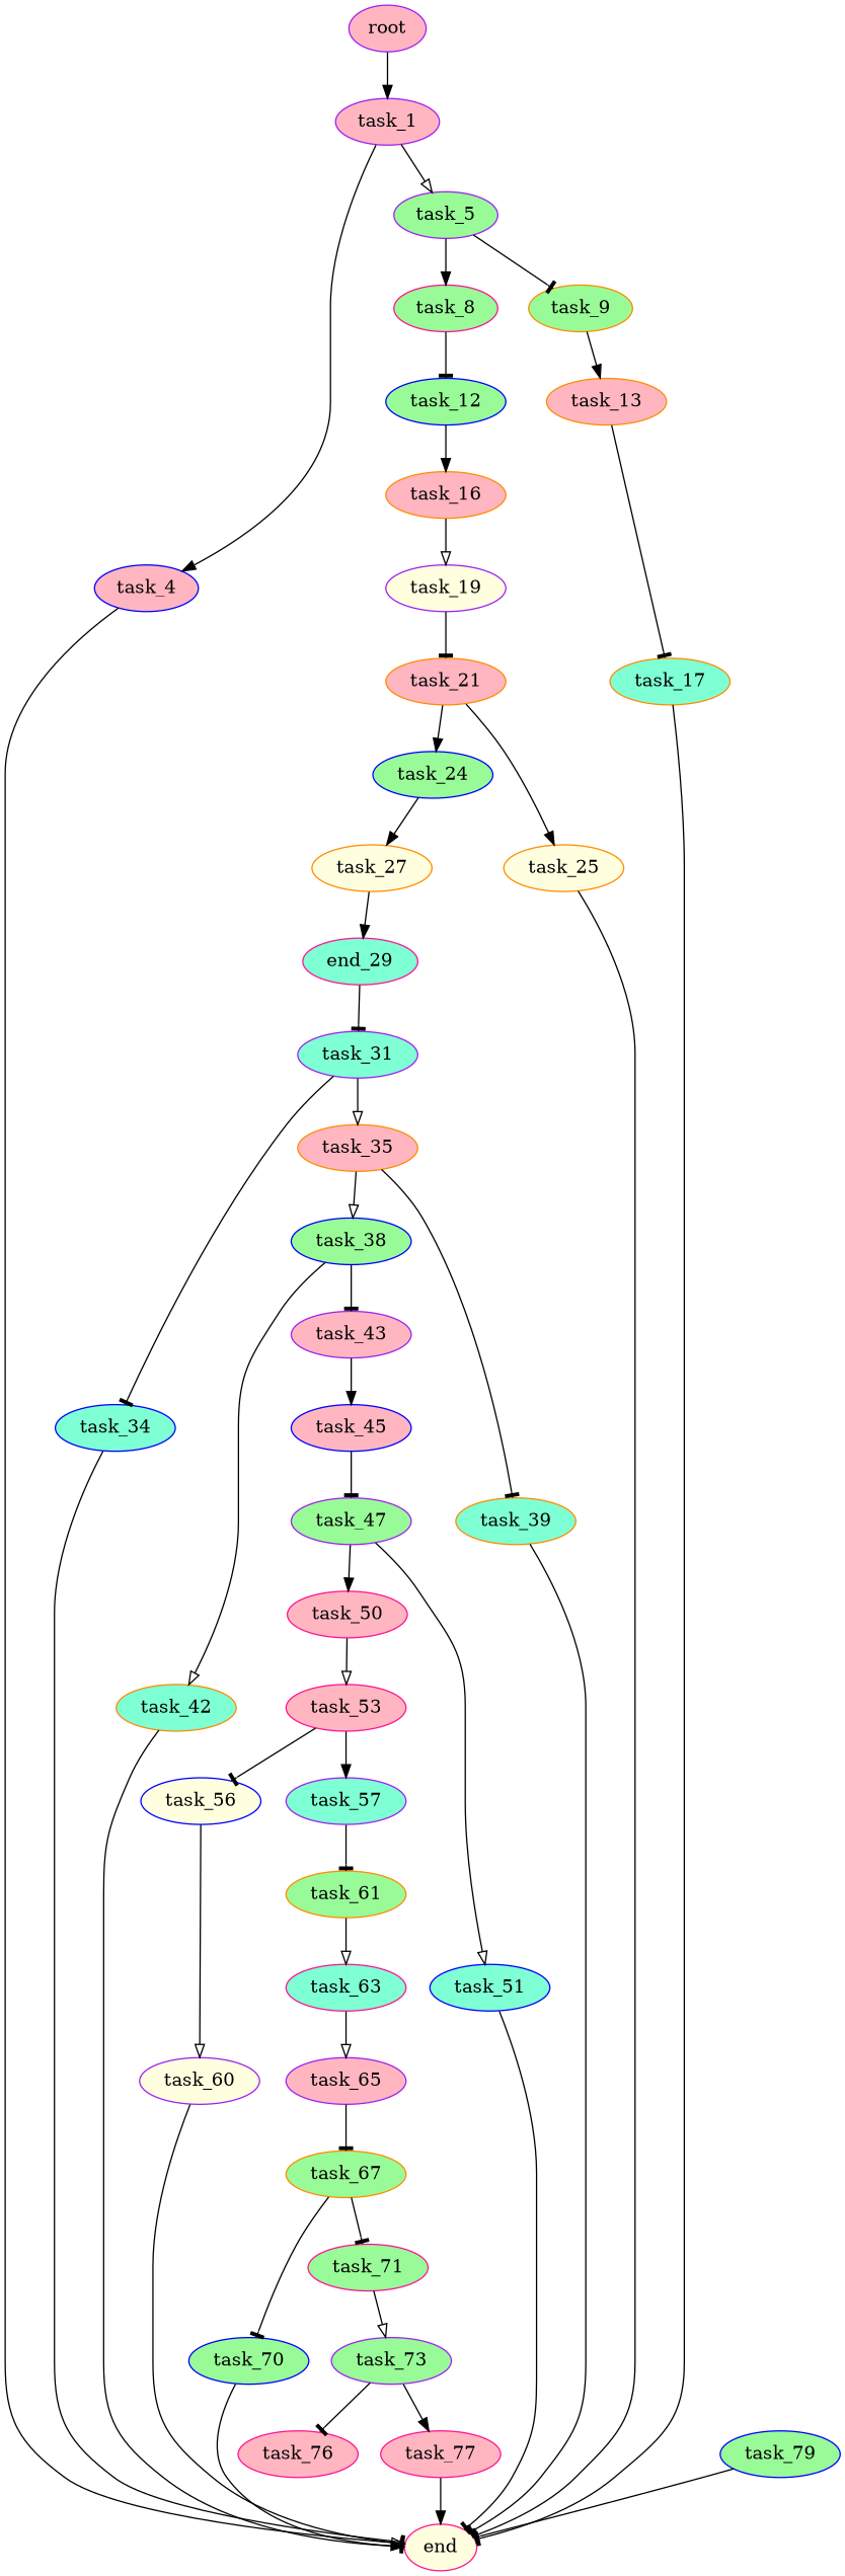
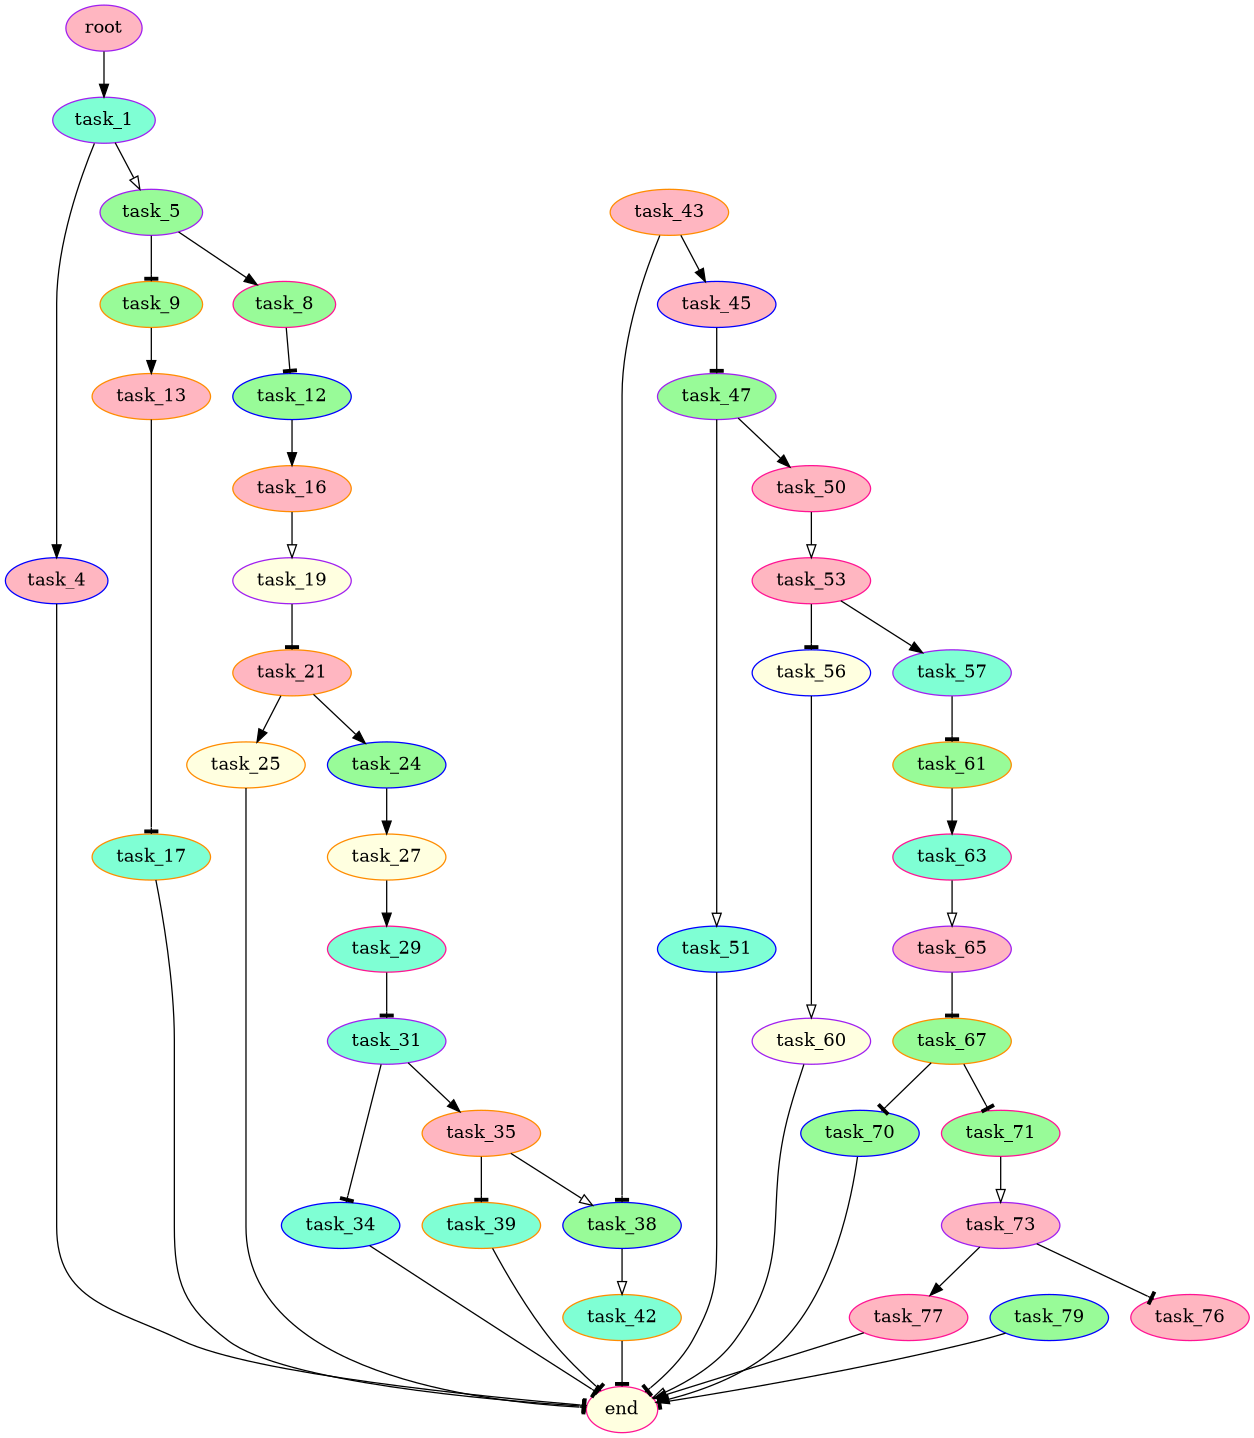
  digraph {
    node [color=darkorange fillcolor=lightpink style=filled]
    edge [arrowhead=tee]
    root [color=purple]
-   task_1 [color=purple]
+   task_1 [color=purple fillcolor=aquamarine]
    task_4 [color=blue]
    task_5 [color=purple fillcolor=palegreen]
    end [color=deeppink fillcolor=lightyellow]
    task_8 [color=deeppink fillcolor=palegreen]
    task_9 [fillcolor=palegreen]
    task_12 [color=blue fillcolor=palegreen]
    task_13
    task_16
    task_17 [fillcolor=aquamarine]
    task_19 [color=purple fillcolor=lightyellow]
    task_21
    task_24 [color=blue fillcolor=palegreen]
    task_25 [fillcolor=lightyellow]
    task_27 [fillcolor=lightyellow]
-   task_29 [color=deeppink fillcolor=aquamarine label=end_29]
+   task_29 [color=deeppink fillcolor=aquamarine]
    task_31 [color=purple fillcolor=aquamarine]
    task_34 [color=blue fillcolor=aquamarine]
    task_35
    task_38 [color=blue fillcolor=palegreen]
    task_39 [fillcolor=aquamarine]
    task_42 [fillcolor=aquamarine]
-   task_43 [color=purple]
+   task_43
    task_45 [color=blue]
    task_47 [color=purple fillcolor=palegreen]
    task_50 [color=deeppink]
    task_51 [color=blue fillcolor=aquamarine]
    task_53 [color=deeppink]
    task_56 [color=blue fillcolor=lightyellow]
    task_57 [color=purple fillcolor=aquamarine]
    task_60 [color=purple fillcolor=lightyellow]
    task_61 [fillcolor=palegreen]
    task_63 [color=deeppink fillcolor=aquamarine]
    task_65 [color=purple]
    task_67 [fillcolor=palegreen]
    task_70 [color=blue fillcolor=palegreen]
    task_71 [color=deeppink fillcolor=palegreen]
-   task_73 [color=purple fillcolor=palegreen]
+   task_73 [color=purple]
    task_76 [color=deeppink]
    task_77 [color=deeppink]
    task_79 [color=blue fillcolor=palegreen]
    root -> task_1 [arrowhead=normal]
    task_1 -> task_4 [arrowhead=normal]
    task_1 -> task_5 [arrowhead=onormal]
    task_4 -> end
    task_5 -> task_8 [arrowhead=normal]
    task_5 -> task_9
    task_8 -> task_12
    task_9 -> task_13 [arrowhead=normal]
    task_12 -> task_16 [arrowhead=normal]
    task_13 -> task_17
    task_16 -> task_19 [arrowhead=onormal]
    task_17 -> end
    task_19 -> task_21
    task_21 -> task_24 [arrowhead=normal]
    task_21 -> task_25 [arrowhead=normal]
    task_24 -> task_27 [arrowhead=normal]
    task_25 -> end
    task_27 -> task_29 [arrowhead=normal]
    task_29 -> task_31
    task_31 -> task_34
-   task_31 -> task_35 [arrowhead=onormal]
+   task_31 -> task_35 [arrowhead=normal]
    task_34 -> end
    task_35 -> task_38 [arrowhead=onormal]
    task_35 -> task_39
    task_38 -> task_42 [arrowhead=onormal]
-   task_38 -> task_43
+   task_43 -> task_38
    task_39 -> end
    task_42 -> end
    task_43 -> task_45 [arrowhead=normal]
    task_45 -> task_47
    task_47 -> task_50 [arrowhead=normal]
    task_47 -> task_51 [arrowhead=onormal]
    task_50 -> task_53 [arrowhead=onormal]
    task_51 -> end
    task_53 -> task_56
    task_53 -> task_57 [arrowhead=normal]
    task_56 -> task_60 [arrowhead=onormal]
    task_57 -> task_61
    task_60 -> end [arrowhead=onormal]
-   task_61 -> task_63 [arrowhead=onormal]
+   task_61 -> task_63 [arrowhead=normal]
    task_63 -> task_65 [arrowhead=onormal]
    task_65 -> task_67
    task_67 -> task_70
    task_67 -> task_71
    task_70 -> end [arrowhead=normal]
    task_71 -> task_73 [arrowhead=onormal]
    task_73 -> task_76
    task_73 -> task_77 [arrowhead=normal]
    task_77 -> end [arrowhead=normal]
    task_79 -> end
  }
